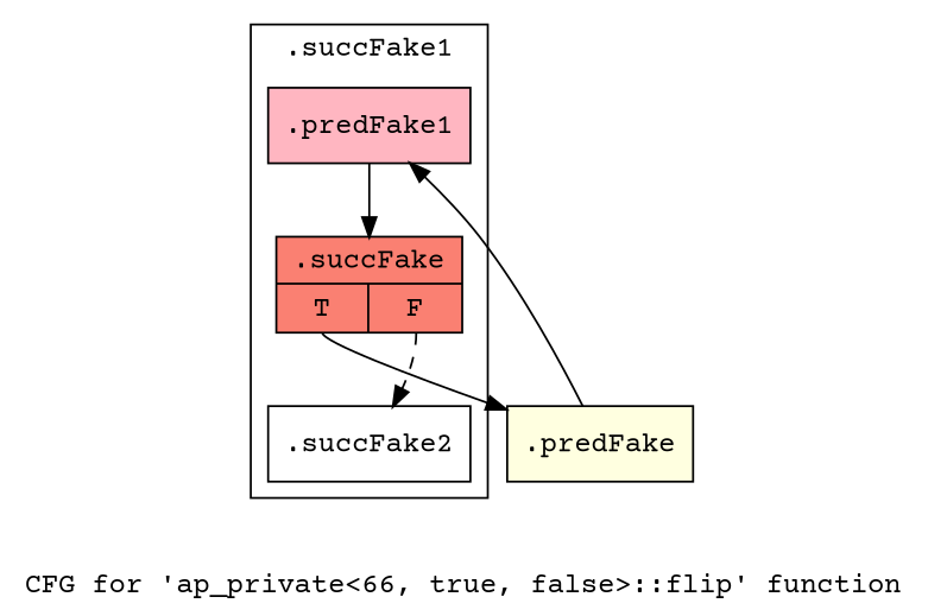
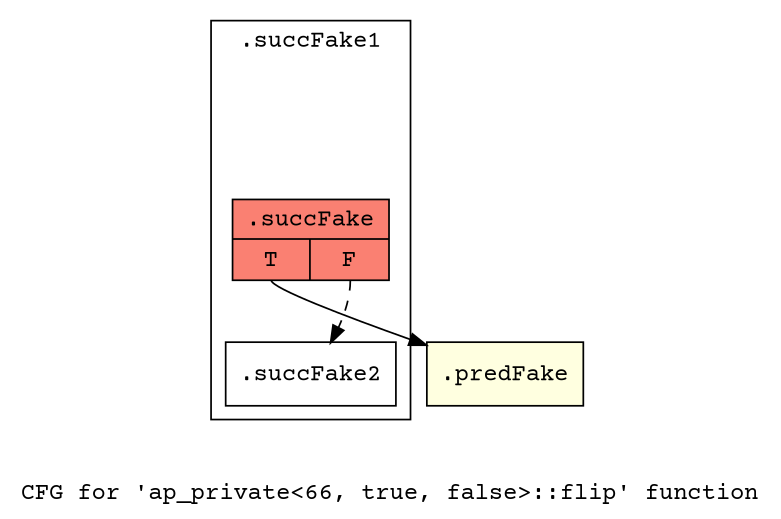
  digraph {
    fontname="Courier Prime"
    label="CFG for 'ap_private\<66, true, false\>::flip' function"
    node [filename="/mnt/xilinx/Vitis_HLS/2021.2/include/etc/ap_private.h" fontname="Courier Prime" linenumber=3808 shape=record style=filled]
    edge [execusionnum=0 filename="/mnt/xilinx/Vitis_HLS/2021.2/include/etc/ap_private.h" fontname="Courier Prime" style=solid]
-   n1 [fillcolor=lightpink label="{.predFake1}"]
    n2 [fillcolor=salmon label="{.succFake|{<s0>T|<s1>F}}"]
    n3 [fillcolor=white label="{.succFake2}" linenumber=3810]
    n4 [fillcolor=lightyellow label="{.predFake}" filename="" linenumber=""]
    subgraph cluster_1 {
      invocationtime=0
      label=".succFake1"
      tripcount=0
-     n1
      n2
      n3
    }
-   n1 -> n2
    n2 -> n3 [style=dashed tailport=s1]
    n2 -> n4 [tailport=s0]
-   n4 -> n1
  }
